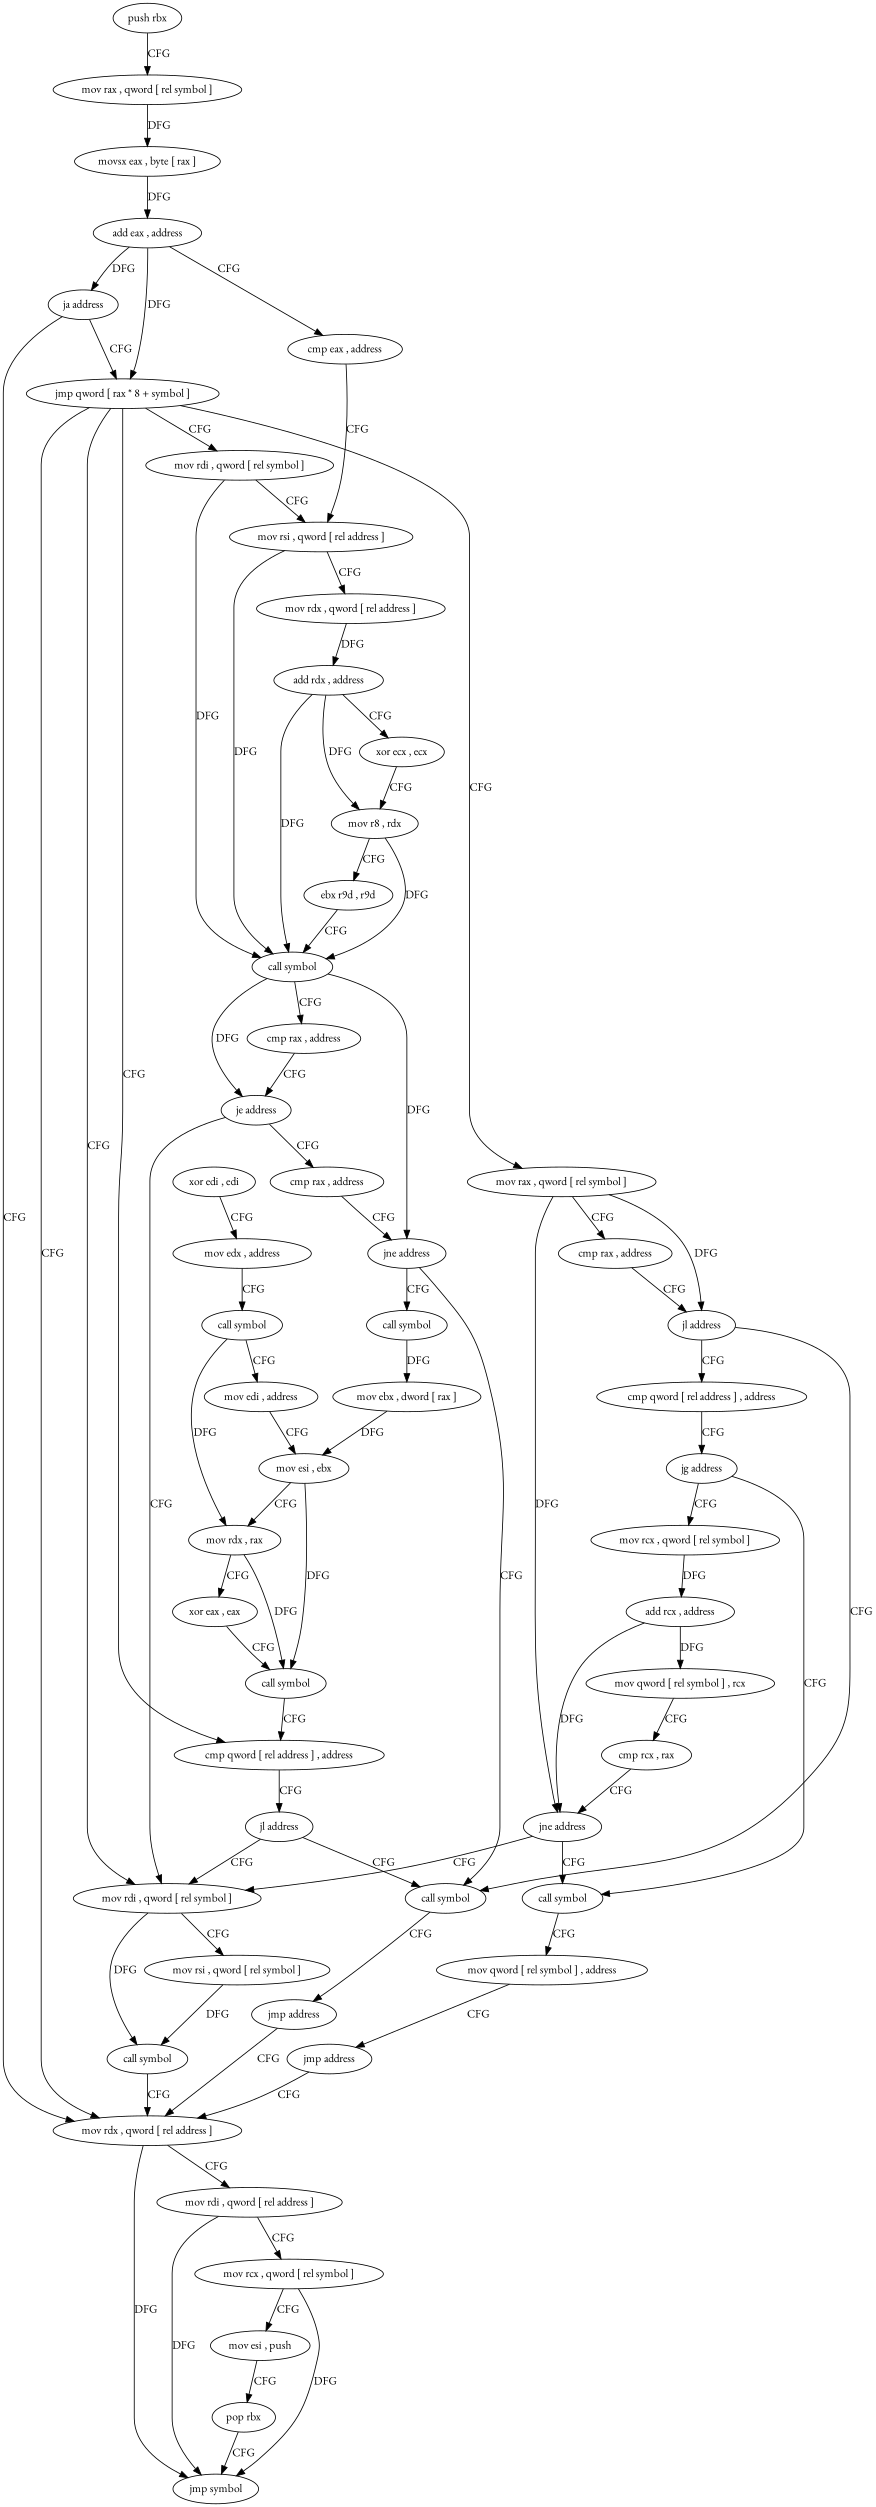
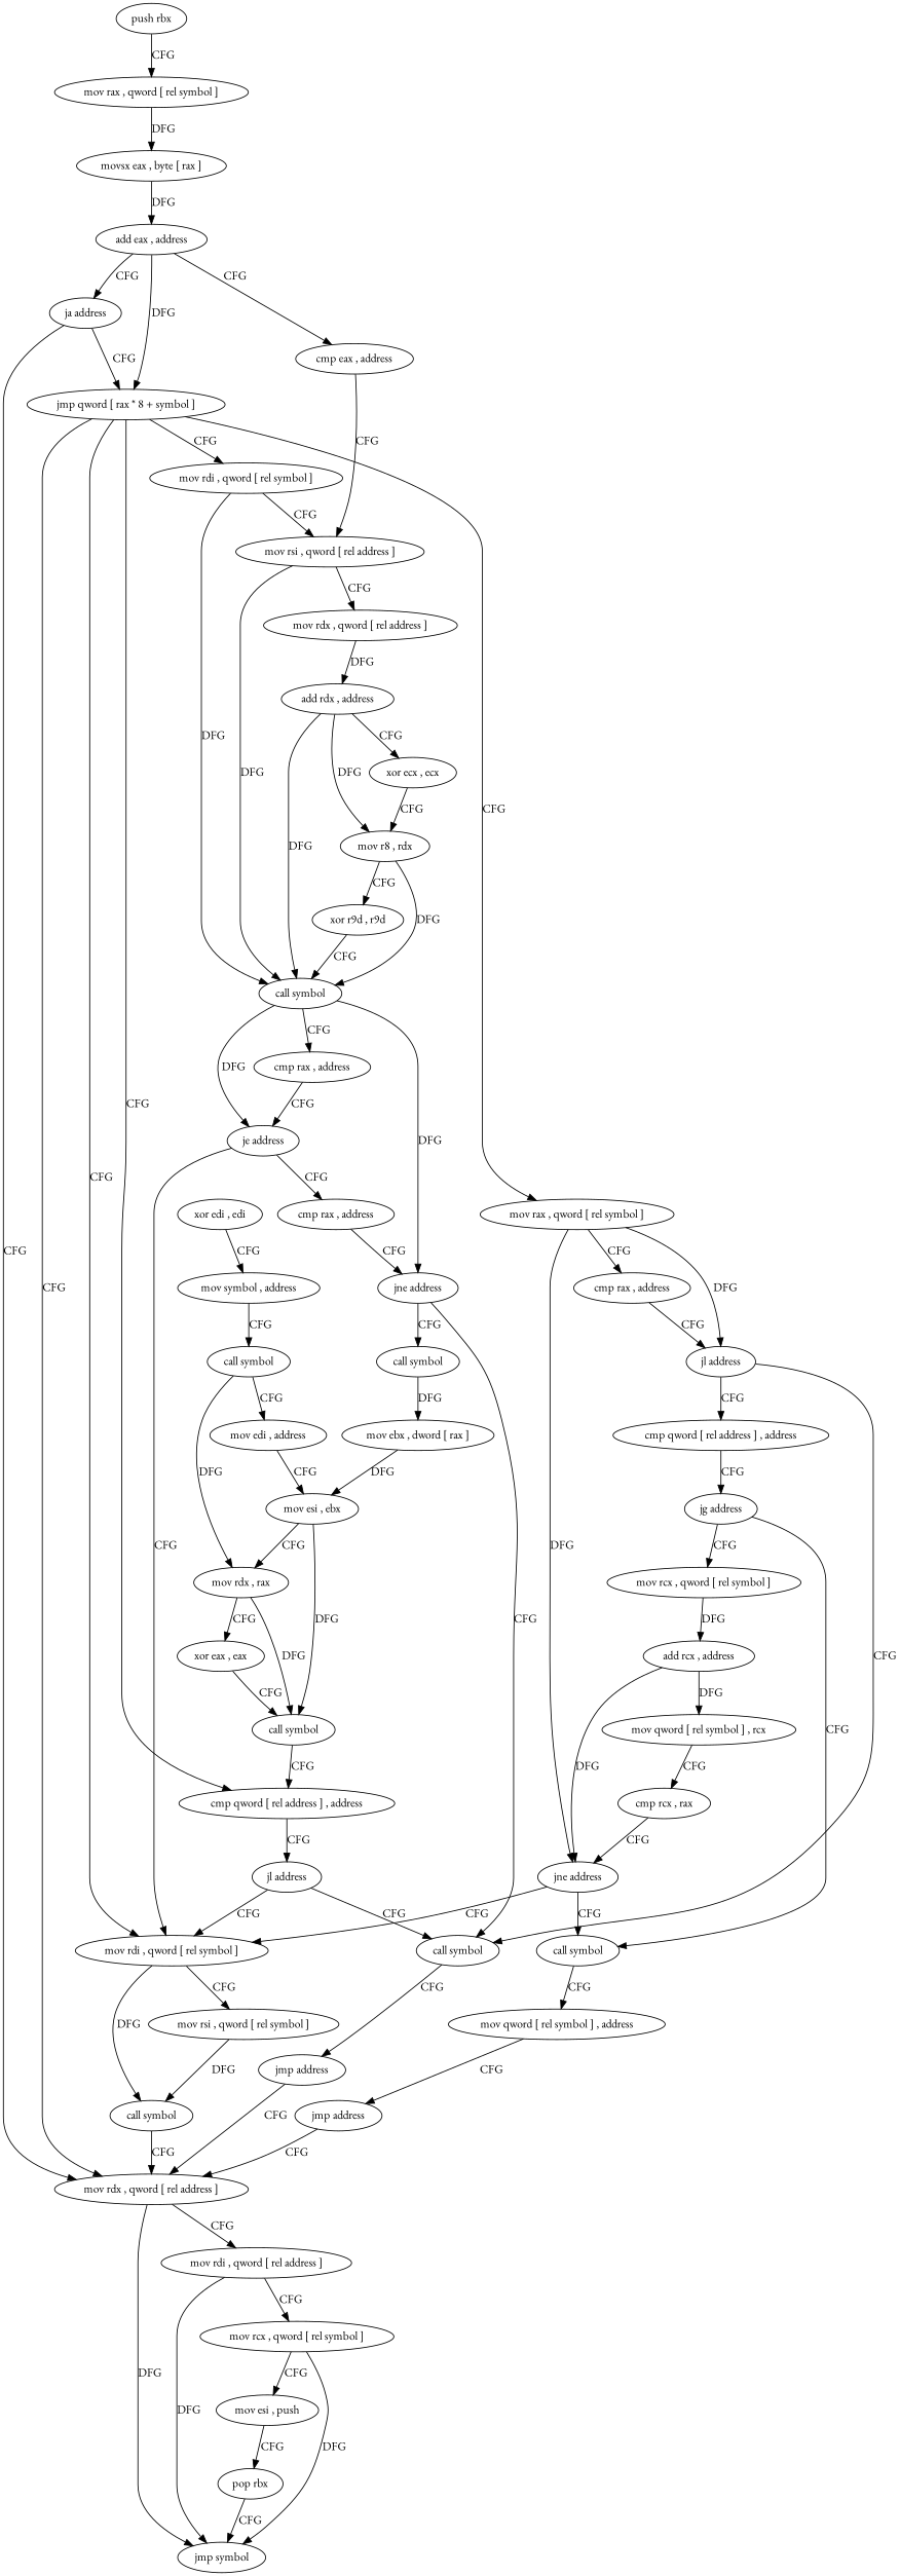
  digraph {
    fontname="EB Garamond"
    node [fontname="EB Garamond"]
    edge [fontname="EB Garamond"]
    n1 [label="push rbx"]
    n2 [label="mov rax , qword [ rel symbol ]"]
    n3 [label="movsx eax , byte [ rax ]"]
    n4 [label="add eax , address"]
    n5 [label="cmp eax , address"]
    n6 [label="ja address"]
    n7 [label="jmp qword [ rax * 8 + symbol ]"]
    n8 [label="mov rsi , qword [ rel address ]"]
    n9 [label="mov rdx , qword [ rel address ]"]
    n10 [label="mov rax , qword [ rel symbol ]"]
    n11 [label="mov rdi , qword [ rel symbol ]"]
    n12 [label="cmp qword [ rel address ] , address"]
    n13 [label="mov rdi , qword [ rel symbol ]"]
    n14 [label="mov rdi , qword [ rel address ]"]
    n15 [label="jmp symbol"]
    n16 [label="mov rcx , qword [ rel symbol ]"]
    n17 [label="cmp rax , address"]
    n18 [label="jl address"]
    n19 [label="jne address"]
    n20 [label="call symbol"]
    n21 [label="jl address"]
    n22 [label="mov rsi , qword [ rel symbol ]"]
    n23 [label="call symbol"]
    n24 [label="mov esi , push"]
    n25 [label="pop rbx"]
    n26 [label="call symbol"]
    n27 [label="cmp qword [ rel address ] , address"]
    n28 [label="call symbol"]
    n29 [label="mov rdx , qword [ rel address ]"]
    n30 [label="cmp rax , address"]
    n31 [label="je address"]
    n32 [label="jne address"]
    n33 [label="jmp address"]
    n34 [label="jg address"]
    n35 [label="mov rcx , qword [ rel symbol ]"]
    n36 [label="add rdx , address"]
    n37 [label="xor ecx , ecx"]
    n38 [label="mov r8 , rdx"]
-   n39 [label="ebx r9d , r9d"]
+   n39 [label="xor r9d , r9d"]
    n40 [label="cmp rax , address"]
    n41 [label="call symbol"]
    n42 [label="mov qword [ rel symbol ] , address"]
    n43 [label="add rcx , address"]
    n44 [label="jmp address"]
    n45 [label="mov qword [ rel symbol ] , rcx"]
    n46 [label="mov ebx , dword [ rax ]"]
    n47 [label="mov esi , ebx"]
    n48 [label="cmp rcx , rax"]
    n49 [label="mov rdx , rax"]
    n50 [label="call symbol"]
    n51 [label="xor edi , edi"]
-   n52 [label="mov edx , address"]
+   n52 [label="mov symbol , address"]
    n53 [label="call symbol"]
    n54 [label="mov edi , address"]
    n55 [label="xor eax , eax"]
    n1 -> n2 [label=CFG]
    n2 -> n3 [label=DFG]
    n3 -> n4 [label=DFG]
    n4 -> n5 [label=CFG]
-   n4 -> n6 [label=DFG]
+   n4 -> n6 [label=CFG]
    n4 -> n7 [label=DFG]
    n5 -> n8 [label=CFG]
    n6 -> n7 [label=CFG]
    n6 -> n9 [label=CFG]
    n7 -> n9 [label=CFG]
    n7 -> n10 [label=CFG]
    n7 -> n11 [label=CFG]
    n7 -> n12 [label=CFG]
    n7 -> n13 [label=CFG]
    n8 -> n20 [label=DFG]
    n8 -> n29 [label=CFG]
    n9 -> n14 [label=CFG]
    n9 -> n15 [label=DFG]
    n10 -> n17 [label=CFG]
    n10 -> n18 [label=DFG]
    n10 -> n19 [label=DFG]
    n11 -> n8 [label=CFG]
    n11 -> n20 [label=DFG]
    n12 -> n21 [label=CFG]
    n13 -> n22 [label=CFG]
    n13 -> n23 [label=DFG]
    n14 -> n15 [label=DFG]
    n14 -> n16 [label=CFG]
    n16 -> n15 [label=DFG]
    n16 -> n24 [label=CFG]
    n17 -> n18 [label=CFG]
    n18 -> n26 [label=CFG]
    n18 -> n27 [label=CFG]
    n19 -> n13 [label=CFG]
    n19 -> n28 [label=CFG]
    n20 -> n30 [label=CFG]
    n20 -> n31 [label=DFG]
    n20 -> n32 [label=DFG]
    n21 -> n13 [label=CFG]
    n21 -> n26 [label=CFG]
    n22 -> n23 [label=DFG]
    n23 -> n9 [label=CFG]
    n24 -> n25 [label=CFG]
    n25 -> n15 [label=CFG]
    n26 -> n33 [label=CFG]
    n27 -> n34 [label=CFG]
    n28 -> n42 [label=CFG]
    n29 -> n36 [label=DFG]
    n30 -> n31 [label=CFG]
    n31 -> n13 [label=CFG]
    n31 -> n40 [label=CFG]
    n32 -> n26 [label=CFG]
    n32 -> n41 [label=CFG]
    n33 -> n9 [label=CFG]
    n34 -> n28 [label=CFG]
    n34 -> n35 [label=CFG]
    n35 -> n43 [label=DFG]
    n36 -> n20 [label=DFG]
    n36 -> n37 [label=CFG]
    n36 -> n38 [label=DFG]
    n37 -> n38 [label=CFG]
    n38 -> n20 [label=DFG]
    n38 -> n39 [label=CFG]
    n39 -> n20 [label=CFG]
    n40 -> n32 [label=CFG]
    n41 -> n46 [label=DFG]
    n42 -> n44 [label=CFG]
    n43 -> n19 [label=DFG]
    n43 -> n45 [label=DFG]
    n44 -> n9 [label=CFG]
    n45 -> n48 [label=CFG]
    n46 -> n47 [label=DFG]
    n47 -> n49 [label=CFG]
    n47 -> n50 [label=DFG]
    n48 -> n19 [label=CFG]
    n49 -> n50 [label=DFG]
    n49 -> n55 [label=CFG]
    n50 -> n12 [label=CFG]
    n51 -> n52 [label=CFG]
    n52 -> n53 [label=CFG]
    n53 -> n49 [label=DFG]
    n53 -> n54 [label=CFG]
    n54 -> n47 [label=CFG]
    n55 -> n50 [label=CFG]
  }
